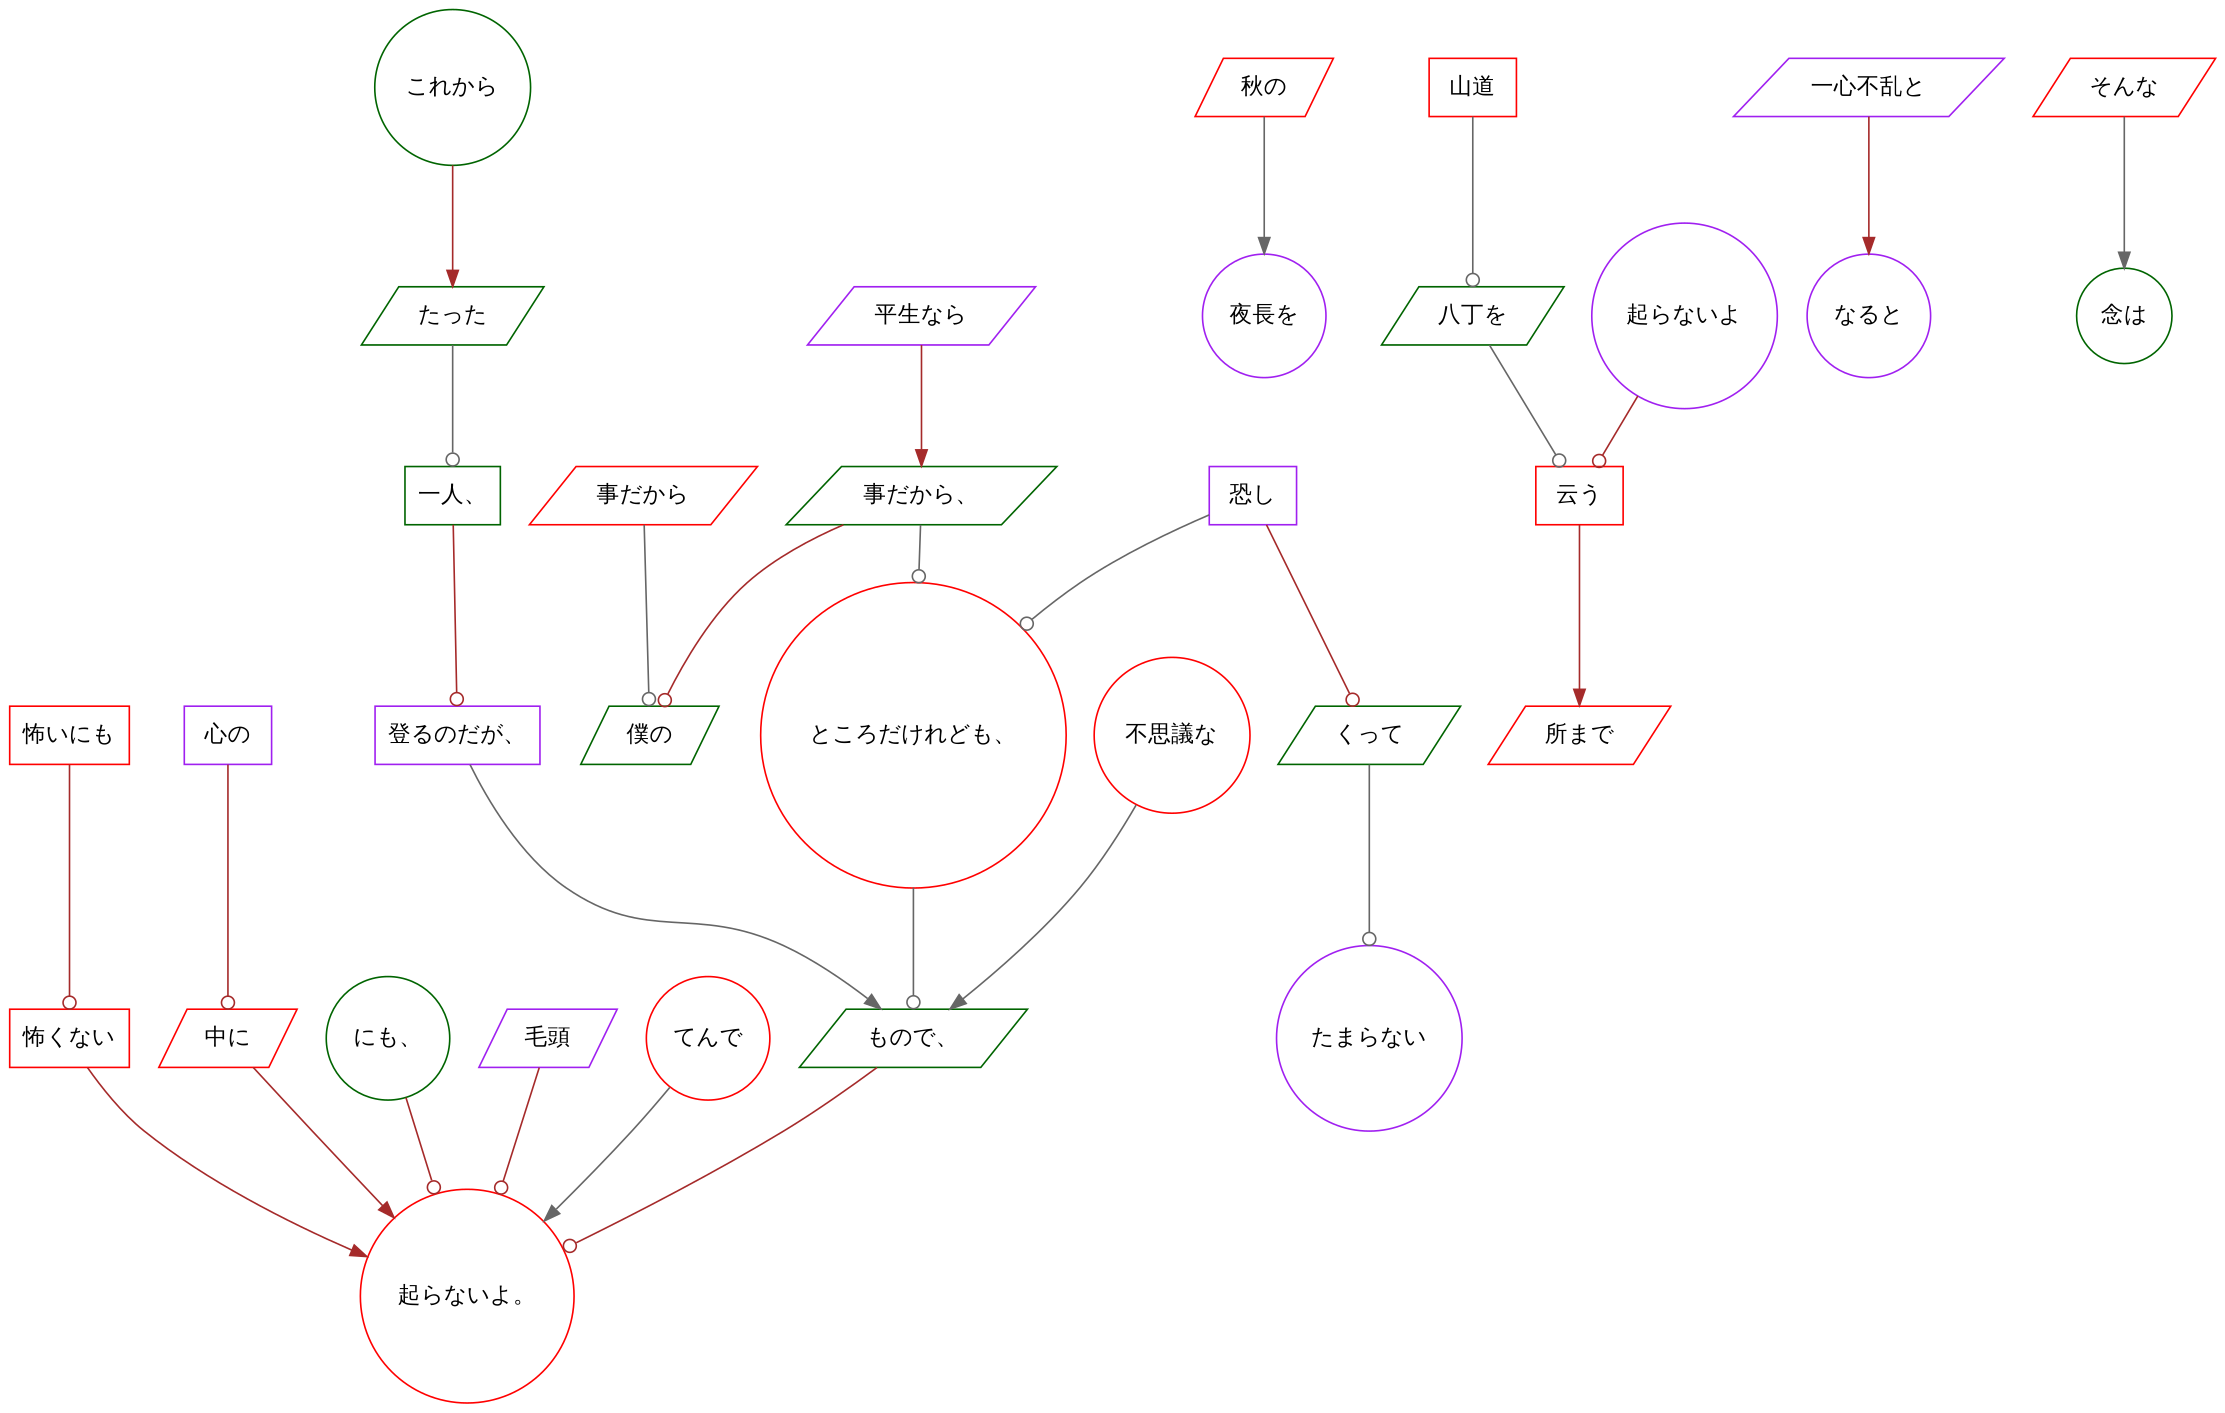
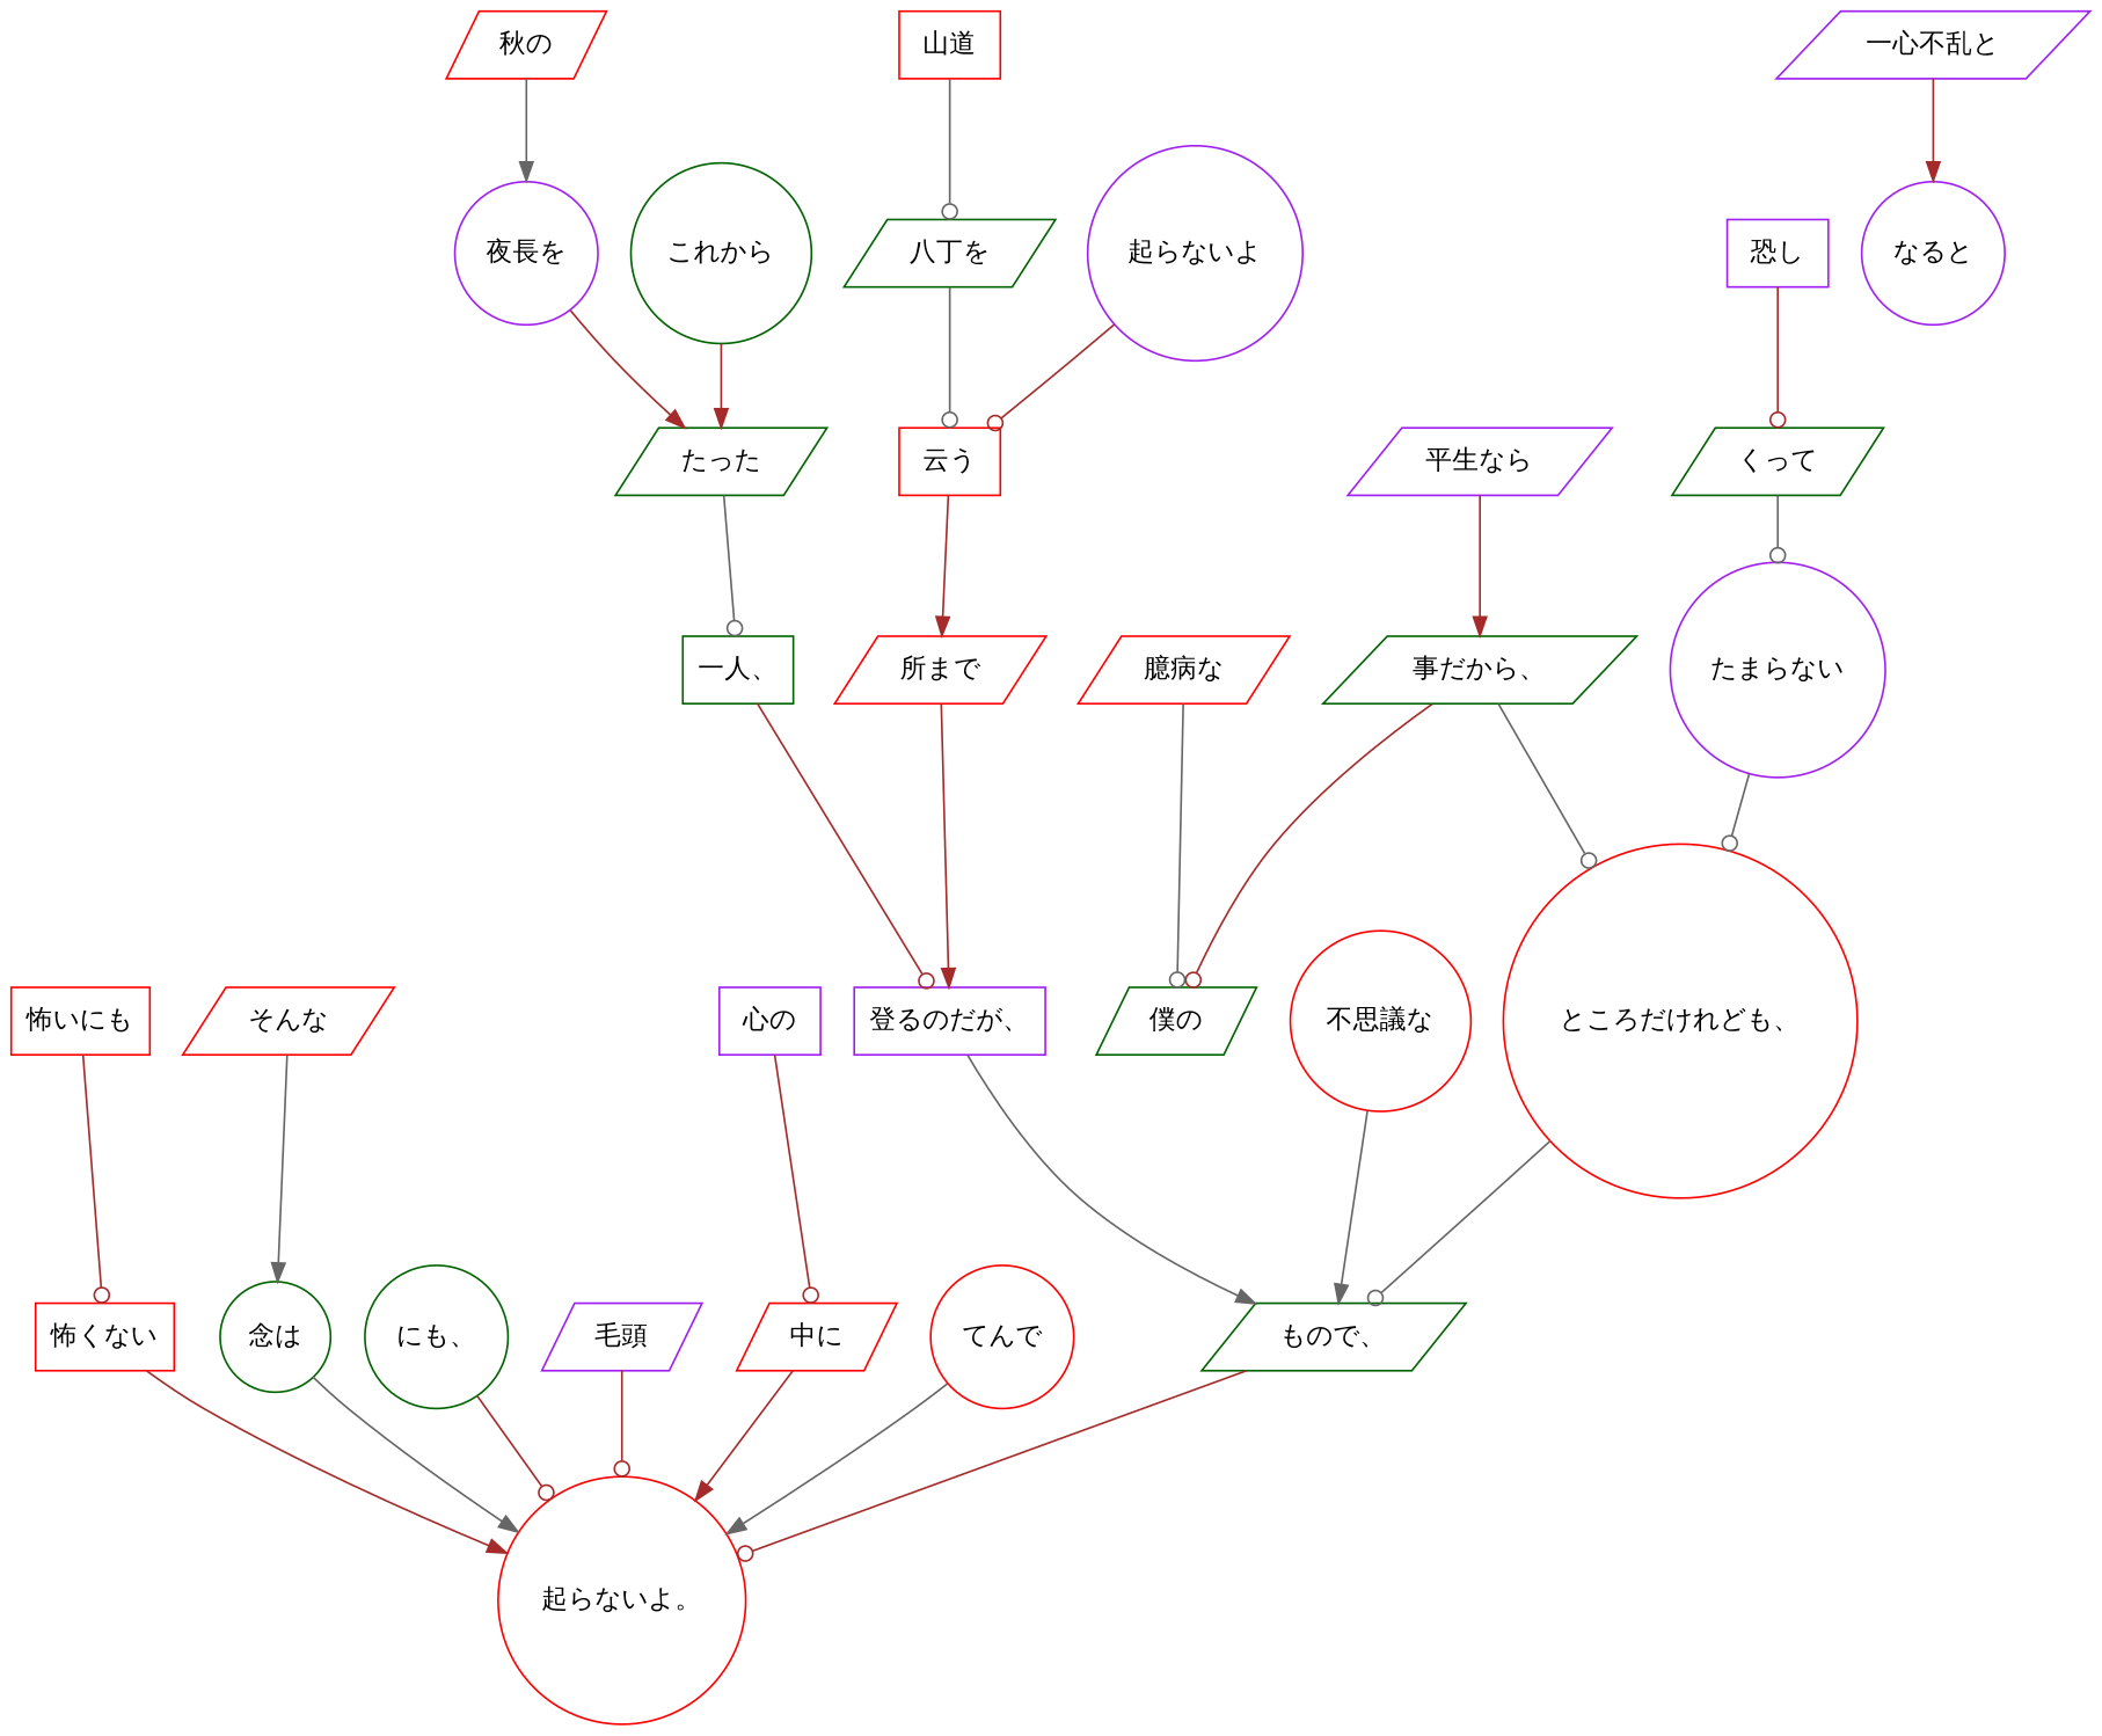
  digraph {
    node [color=red shape=parallelogram]
    edge [arrowhead=odot color=brown]
    n1 [color=darkgreen label="これから" shape=circle]
    n2 [color=darkgreen label="たった"]
    n3 [color=darkgreen label="一人、" shape=box]
    n4 [label="秋の"]
    n5 [color=purple label="夜長を" shape=circle]
    n6 [color=purple label="登るのだが、" shape=box]
    n7 [color=darkgreen label="もので、"]
    n8 [label="山道" shape=box]
    n9 [color=darkgreen label="八丁を"]
    n10 [label="云う" shape=box]
    n11 [label="所まで"]
    n12 [color=purple label="起らないよ" shape=circle]
    n13 [label="起らないよ。" shape=circle]
    n14 [color=purple label="平生なら"]
    n15 [color=darkgreen label="事だから、"]
    n16 [color=darkgreen label="僕の"]
    n17 [label="ところだけれども、" shape=circle]
-   n18 [label="事だから"]
+   n18 [label="臆病な"]
    n19 [color=purple label="恐し" shape=box]
    n20 [color=darkgreen label="くって"]
    n21 [color=purple label="たまらない" shape=circle]
    n22 [color=purple label="一心不乱と"]
    n23 [color=purple label="なると" shape=circle]
    n24 [label="不思議な" shape=circle]
    n25 [label="怖いにも" shape=box]
    n26 [label="怖くない" shape=box]
    n27 [color=darkgreen label="にも、" shape=circle]
    n28 [color=purple label="毛頭"]
    n29 [label="そんな"]
    n30 [color=darkgreen label="念は" shape=circle]
    n31 [label="てんで" shape=circle]
    n32 [color=purple label="心の" shape=box]
    n33 [label="中に"]
    n1 -> n2 [arrowhead=normal]
    n2 -> n3 [color=gray40]
    n3 -> n6
    n4 -> n5 [arrowhead=normal color=gray40]
+   n5 -> n2 [arrowhead=normal]
    n6 -> n7 [arrowhead=normal color=gray40]
    n7 -> n13
    n8 -> n9 [color=gray40]
    n9 -> n10 [color=gray40]
    n10 -> n11 [arrowhead=normal]
+   n11 -> n6 [arrowhead=normal]
    n12 -> n10
    n14 -> n15 [arrowhead=normal]
    n15 -> n16
    n15 -> n17 [color=gray40]
    n17 -> n7 [color=gray40]
    n18 -> n16 [color=gray40]
    n19 -> n20
    n20 -> n21 [color=gray40]
-   n19 -> n17 [color=gray40]
+   n21 -> n17 [color=gray40]
    n22 -> n23 [arrowhead=normal]
    n24 -> n7 [arrowhead=normal color=gray40]
    n25 -> n26
    n26 -> n13 [arrowhead=normal]
    n27 -> n13
    n28 -> n13
    n29 -> n30 [arrowhead=normal color=gray40]
+   n30 -> n13 [arrowhead=normal color=gray40]
    n31 -> n13 [arrowhead=normal color=gray40]
    n32 -> n33
    n33 -> n13 [arrowhead=normal]
  }
